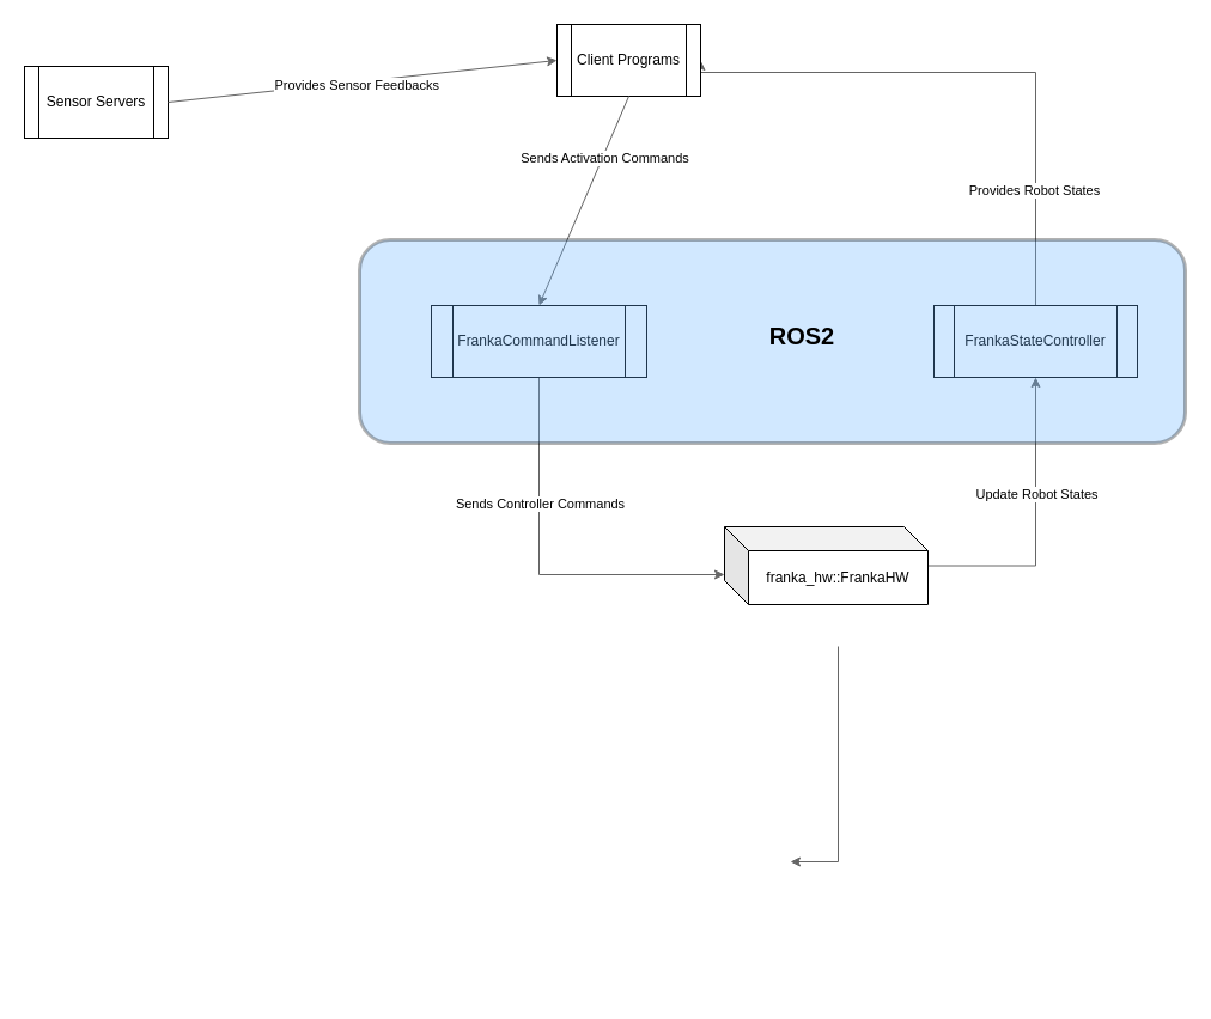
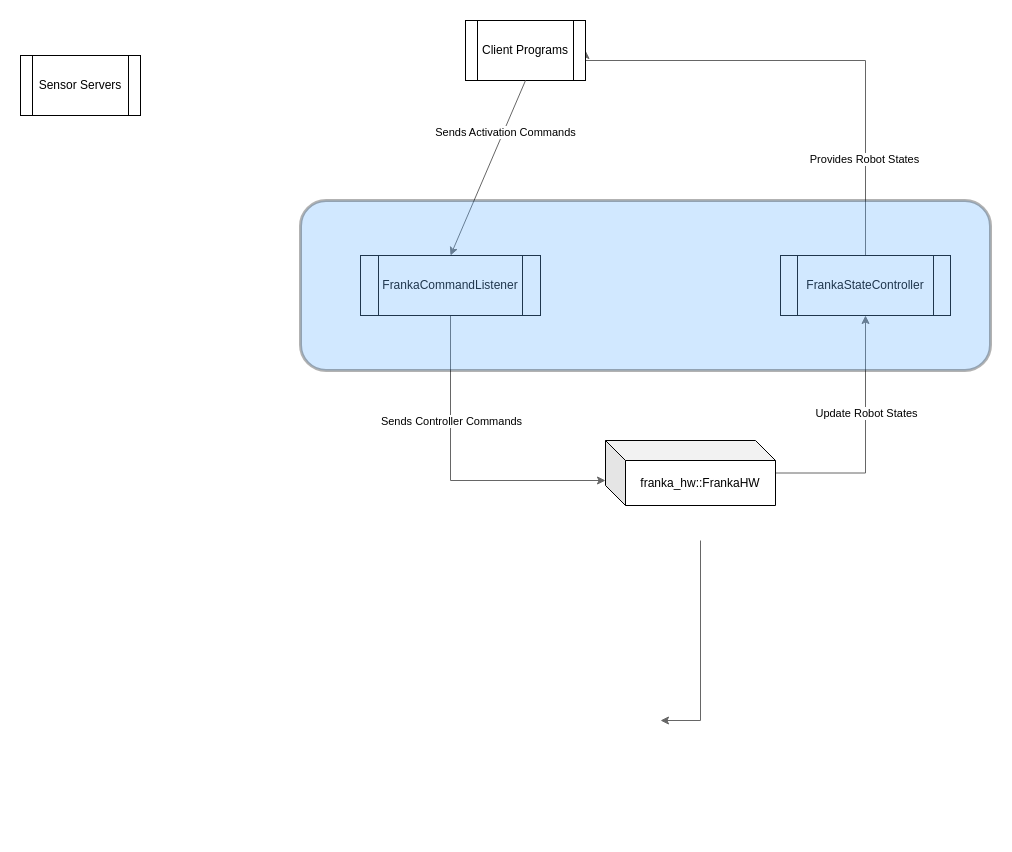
  <mxCell id="0" />
  <mxCell id="1" parent="0" />
  <mxCell id="2" style="edgeStyle=orthogonalEdgeStyle;rounded=0;orthogonalLoop=1;jettySize=auto;html=1;entryX=0.5;entryY=1;entryDx=0;entryDy=0;fillColor=#f5f5f5;strokeColor=#666666;" parent="1" source="5" target="12" edge="1"><mxGeometry relative="1" as="geometry" /></mxCell>
  <mxCell id="3" value="Update Robot States" style="edgeLabel;html=1;align=center;verticalAlign=middle;resizable=0;points=[];" parent="2" vertex="1" connectable="0"><mxGeometry x="0.155" y="1" relative="1" as="geometry"><mxPoint x="1" y="-7" as="offset" /></mxGeometry></mxCell>
  <mxCell id="4" style="edgeStyle=orthogonalEdgeStyle;rounded=0;orthogonalLoop=1;jettySize=auto;html=1;exitX=0;exitY=0;exitDx=95;exitDy=100;exitPerimeter=0;entryX=1;entryY=0.5;entryDx=0;entryDy=0;fontSize=20;fillColor=#f5f5f5;strokeColor=#666666;" parent="1" source="5" target="21" edge="1"><mxGeometry relative="1" as="geometry" /></mxCell>
  <mxCell id="5" value="franka_hw::FrankaHW" style="shape=cube;whiteSpace=wrap;html=1;boundedLbl=1;backgroundOutline=1;darkOpacity=0.05;darkOpacity2=0.1;" parent="1" vertex="1"><mxGeometry x="605" y="440" width="170" height="65" as="geometry" /></mxCell>
  <mxCell id="6" style="edgeStyle=orthogonalEdgeStyle;rounded=0;orthogonalLoop=1;jettySize=auto;html=1;entryX=0;entryY=0;entryDx=0;entryDy=40;entryPerimeter=0;fillColor=#f5f5f5;strokeColor=#666666;" parent="1" source="8" target="5" edge="1"><mxGeometry relative="1" as="geometry"><Array as="points"><mxPoint x="450" y="480" /></Array></mxGeometry></mxCell>
  <mxCell id="7" value="Sends Controller Commands" style="edgeLabel;html=1;align=center;verticalAlign=middle;resizable=0;points=[];" parent="6" vertex="1" connectable="0"><mxGeometry x="-0.419" y="1" relative="1" as="geometry"><mxPoint x="-1" y="12" as="offset" /></mxGeometry></mxCell>
  <mxCell id="8" value="FrankaCommandListener" style="shape=process;whiteSpace=wrap;html=1;backgroundOutline=1;" parent="1" vertex="1"><mxGeometry x="360" y="255" width="180" height="60" as="geometry" /></mxCell>
  <mxCell id="9" style="edgeStyle=orthogonalEdgeStyle;rounded=0;orthogonalLoop=1;jettySize=auto;html=1;entryX=1;entryY=0.5;entryDx=0;entryDy=0;fillColor=#f5f5f5;strokeColor=#666666;" parent="1" source="12" target="13" edge="1"><mxGeometry relative="1" as="geometry"><Array as="points"><mxPoint x="865" y="60" /></Array></mxGeometry></mxCell>
  <mxCell id="10" value="&lt;span style=&quot;font-family: monospace ; font-size: 0px&quot;&gt;%3CmxGraphModel%3E%3Croot%3E%3CmxCell%20id%3D%220%22%2F%3E%3CmxCell%20id%3D%221%22%20parent%3D%220%22%2F%3E%3CmxCell%20id%3D%222%22%20value%3D%22Provides%20Robot%20States%22%20style%3D%22edgeLabel%3Bhtml%3D1%3Balign%3Dcenter%3BverticalAlign%3Dmiddle%3Bresizable%3D0%3Bpoints%3D%5B%5D%3B%22%20vertex%3D%221%22%20connectable%3D%220%22%20parent%3D%221%22%3E%3CmxGeometry%20x%3D%22890.25%22%20y%3D%2268.66%22%20as%3D%22geometry%22%3E%3CmxPoint%20x%3D%22-23.75%22%20y%3D%22-23.34%22%20as%3D%22offset%22%2F%3E%3C%2FmxGeometry%3E%3C%2FmxCell%3E%3C%2Froot%3E%3C%2FmxGraphModel%3E&lt;/span&gt;" style="edgeLabel;html=1;align=center;verticalAlign=middle;resizable=0;points=[];" parent="9" vertex="1" connectable="0"><mxGeometry x="-0.432" relative="1" as="geometry"><mxPoint as="offset" /></mxGeometry></mxCell>
  <mxCell id="11" value="Provides Robot States" style="edgeLabel;html=1;align=center;verticalAlign=middle;resizable=0;points=[];" parent="9" vertex="1" connectable="0"><mxGeometry x="-0.435" y="2" relative="1" as="geometry"><mxPoint y="40" as="offset" /></mxGeometry></mxCell>
  <mxCell id="12" value="FrankaStateController" style="shape=process;whiteSpace=wrap;html=1;backgroundOutline=1;" parent="1" vertex="1"><mxGeometry x="780" y="255" width="170" height="60" as="geometry" /></mxCell>
  <mxCell id="13" value="Client Programs" style="shape=process;whiteSpace=wrap;html=1;backgroundOutline=1;" parent="1" vertex="1"><mxGeometry x="465" y="20" width="120" height="60" as="geometry" /></mxCell>
  <mxCell id="14" value="" style="endArrow=classic;html=1;exitX=0.5;exitY=1;exitDx=0;exitDy=0;entryX=0.5;entryY=0;entryDx=0;entryDy=0;fillColor=#f5f5f5;strokeColor=#666666;" parent="1" source="13" target="8" edge="1"><mxGeometry width="50" height="50" relative="1" as="geometry"><mxPoint x="660" y="310" as="sourcePoint" /><mxPoint x="710" y="260" as="targetPoint" /></mxGeometry></mxCell>
  <mxCell id="15" value="Sends Activation Commands" style="edgeLabel;html=1;align=center;verticalAlign=middle;resizable=0;points=[];" parent="14" vertex="1" connectable="0"><mxGeometry x="-0.455" y="-4" relative="1" as="geometry"><mxPoint x="4" y="5" as="offset" /></mxGeometry></mxCell>
  <mxCell id="16" value="Sensor Servers" style="shape=process;whiteSpace=wrap;html=1;backgroundOutline=1;" parent="1" vertex="1"><mxGeometry x="20" y="55" width="120" height="60" as="geometry" /></mxCell>
- <mxCell id="17" value="" style="endArrow=classic;html=1;exitX=1;exitY=0.5;exitDx=0;exitDy=0;entryX=0;entryY=0.5;entryDx=0;entryDy=0;fillColor=#f5f5f5;strokeColor=#666666;" parent="1" source="16" target="13" edge="1"><mxGeometry width="50" height="50" relative="1" as="geometry"><mxPoint x="470" y="320" as="sourcePoint" /><mxPoint x="520" y="270" as="targetPoint" /></mxGeometry></mxCell>
- <mxCell id="18" value="Provides Sensor Feedbacks" style="edgeLabel;html=1;align=right;verticalAlign=middle;resizable=0;points=[];" parent="17" vertex="1" connectable="0"><mxGeometry x="-0.142" relative="1" as="geometry"><mxPoint x="88" as="offset" /></mxGeometry></mxCell>
  <mxCell id="19" value="" style="rounded=1;whiteSpace=wrap;html=1;fillColor=#66B2FF;strokeColor=#000000;fontColor=#333333;shadow=0;strokeWidth=3;opacity=30;" parent="1" vertex="1"><mxGeometry x="300" y="200" width="690" height="170" as="geometry" /></mxCell>
- <mxCell id="20" value="&lt;font color=&quot;#000000&quot; style=&quot;font-size: 20px;&quot;&gt;ROS2&lt;/font&gt;" style="text;html=1;strokeColor=none;fillColor=none;align=center;verticalAlign=middle;whiteSpace=wrap;rounded=0;shadow=0;glass=0;fontSize=20;fontStyle=1" parent="1" vertex="1"><mxGeometry x="650" y="270" width="40" height="20" as="geometry" /></mxCell>
  <mxCell id="21" value="&lt;meta http-equiv=&quot;content-type&quot; content=&quot;text/html; charset=utf-8&quot; style=&quot;&quot;&gt;&lt;img src=&quot;https://s3-eu-central-1.amazonaws.com/franka-de-uploads-staging/uploads/2017/03/Bilder-Roboter_datasheet_v3-300x212.png&quot; alt=&quot;https://s3-eu-central-1.amazonaws.com/franka-de-uploads-staging/uploads/2017/03/Bilder-Roboter_datasheet_v3-300x212.png&quot; class=&quot;transparent&quot; style=&quot;&quot;&gt;" style="text;whiteSpace=wrap;html=1;fontSize=20;" parent="1" vertex="1"><mxGeometry x="360" y="610" width="300" height="220" as="geometry" /></mxCell>
